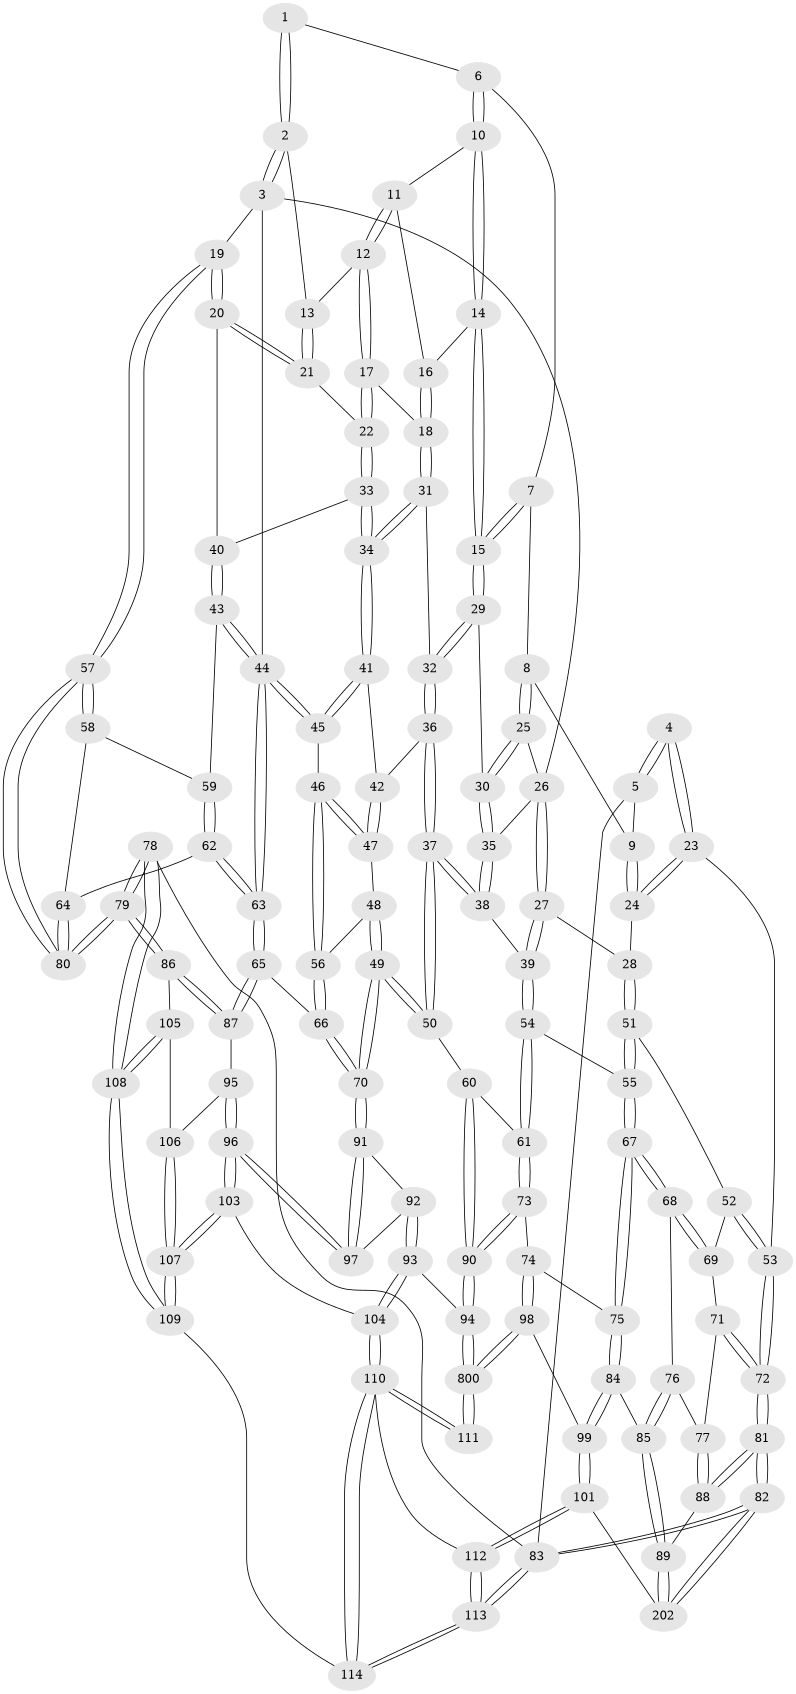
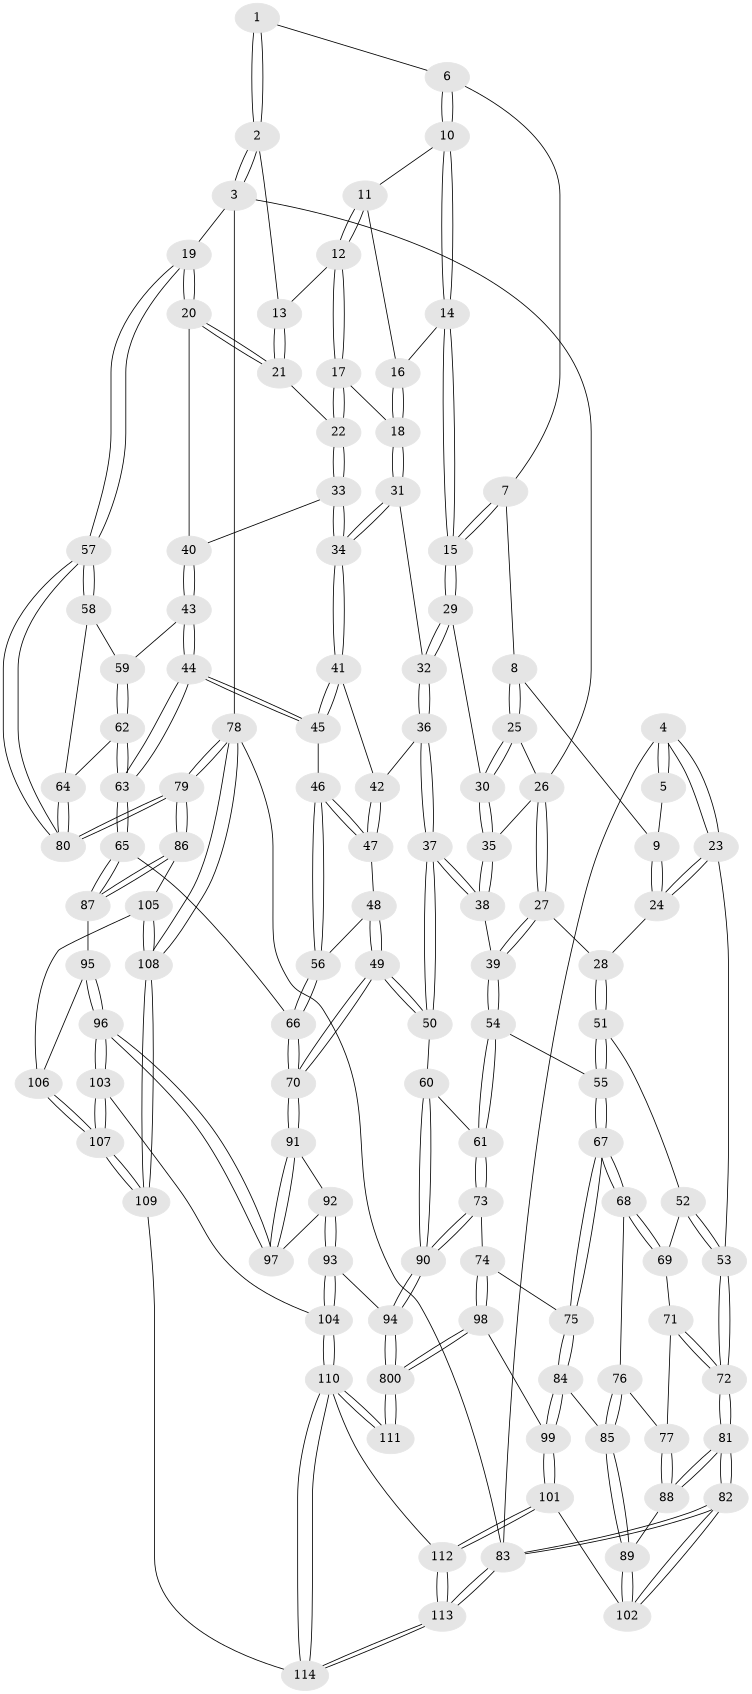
  graph {
    node [color=gray90 style=filled]
    1
    2
    6
    3
    13
    7
    10
    19
    78
    26
    21
    4
    5
    23
    83
    20
    57
    79
    108
    9
    24
    53
    113
    8
    15
    11
    14
    25
    29
    30
    28
    12
    16
    17
    18
    22
    32
    31
    33
    34
    40
    58
    80
    43
    72
    51
    27
    35
    39
    38
    54
    52
    55
    36
    41
    37
    42
    45
    50
    47
    60
    61
    44
    59
    46
    48
    63
    62
    65
    56
    66
    49
    70
    91
    90
    69
    67
    71
    81
    73
    68
    75
    64
    94
    74
    87
    95
    76
    84
    77
    85
    92
    97
    88
    82
    98
    99
    n98 [label=800]
    89
    86
    109
    105
-   102 [label=202]
+   102
    114
    101
    106
    96
    93
    104
    110
    111
    103
    107
    112
    1 -- 2
    1 -- 2
    1 -- 6
    2 -- 3
    2 -- 3
    2 -- 13
    6 -- 7
    6 -- 10
    6 -- 10
    3 -- 19
-   3 -- 44
+   3 -- 78
    3 -- 26
    13 -- 21
    13 -- 21
    7 -- 8
    7 -- 15
    7 -- 15
    10 -- 11
    10 -- 14
    10 -- 14
    19 -- 20
    19 -- 20
    19 -- 57
    19 -- 57
    78 -- 83
    78 -- 79
    78 -- 79
    78 -- 108
    78 -- 108
    26 -- 27
    26 -- 27
    26 -- 35
    21 -- 22
    4 -- 5
    4 -- 5
    4 -- 23
    4 -- 23
-   5 -- 83
+   4 -- 83
    5 -- 9
    23 -- 24
    23 -- 24
    23 -- 53
    83 -- 113
    83 -- 113
    20 -- 21
    20 -- 21
    20 -- 40
    57 -- 58
    57 -- 58
    57 -- 80
    57 -- 80
    79 -- 80
    79 -- 80
    79 -- 86
    79 -- 86
    108 -- 109
    108 -- 109
    9 -- 24
    9 -- 24
    24 -- 28
    53 -- 72
    53 -- 72
    113 -- 114
    113 -- 114
    8 -- 9
    8 -- 25
    8 -- 25
    15 -- 29
    15 -- 29
    11 -- 12
    11 -- 12
    11 -- 16
    14 -- 15
    14 -- 15
    14 -- 16
    25 -- 26
    25 -- 30
    25 -- 30
    29 -- 30
    29 -- 32
    29 -- 32
    30 -- 35
    30 -- 35
    28 -- 51
    28 -- 51
    12 -- 13
    12 -- 17
    12 -- 17
    16 -- 18
    16 -- 18
    17 -- 18
    17 -- 22
    17 -- 22
    18 -- 31
    18 -- 31
    22 -- 33
    22 -- 33
    32 -- 36
    32 -- 36
    31 -- 32
    31 -- 34
    31 -- 34
    33 -- 34
    33 -- 34
    33 -- 40
    34 -- 41
    34 -- 41
    40 -- 43
    40 -- 43
    58 -- 59
    58 -- 64
    43 -- 44
    43 -- 44
    43 -- 59
    72 -- 81
    72 -- 81
    51 -- 52
    51 -- 55
    51 -- 55
    27 -- 28
    27 -- 39
    27 -- 39
    35 -- 38
    35 -- 38
    39 -- 54
    39 -- 54
    38 -- 39
    54 -- 55
    54 -- 61
    54 -- 61
    52 -- 53
    52 -- 53
    52 -- 69
    55 -- 67
    55 -- 67
    36 -- 37
    36 -- 37
    36 -- 42
    41 -- 42
    41 -- 45
    41 -- 45
    37 -- 38
    37 -- 38
    37 -- 50
    37 -- 50
    42 -- 47
    42 -- 47
    45 -- 46
    50 -- 60
    47 -- 48
    60 -- 61
    60 -- 90
    60 -- 90
    61 -- 73
    61 -- 73
    44 -- 45
    44 -- 45
    44 -- 63
    44 -- 63
    59 -- 62
    59 -- 62
    46 -- 47
    46 -- 47
    46 -- 56
    46 -- 56
    48 -- 56
    48 -- 49
    48 -- 49
    63 -- 65
    63 -- 65
    62 -- 63
    62 -- 63
    62 -- 64
    65 -- 66
    65 -- 87
    65 -- 87
    56 -- 66
    56 -- 66
    66 -- 70
    66 -- 70
    49 -- 50
    49 -- 50
    49 -- 70
    49 -- 70
    70 -- 91
    70 -- 91
    91 -- 92
    91 -- 97
    91 -- 97
    90 -- 94
    90 -- 94
    69 -- 71
    67 -- 68
    67 -- 68
    67 -- 75
    67 -- 75
    71 -- 72
    71 -- 72
    71 -- 77
    81 -- 88
    81 -- 88
    81 -- 82
    81 -- 82
    73 -- 90
    73 -- 90
    73 -- 74
    68 -- 69
    68 -- 69
    68 -- 76
    75 -- 84
    75 -- 84
    64 -- 80
    64 -- 80
    94 -- n98
    94 -- n98
    74 -- 75
    74 -- 98
    74 -- 98
    87 -- 95
    95 -- 106
    95 -- 96
    95 -- 96
    76 -- 77
    76 -- 85
    76 -- 85
    84 -- 85
    84 -- 99
    84 -- 99
    77 -- 88
    77 -- 88
    85 -- 89
    85 -- 89
    92 -- 97
    92 -- 93
    92 -- 93
    88 -- 89
    82 -- 83
    82 -- 83
    82 -- 102
    82 -- 102
    98 -- 99
    98 -- n98
    98 -- n98
    99 -- 101
    99 -- 101
    n98 -- 111
    n98 -- 111
    89 -- 102
    89 -- 102
    86 -- 87
    86 -- 87
    86 -- 105
    109 -- 114
    105 -- 108
    105 -- 108
    105 -- 106
    101 -- 102
    101 -- 112
    101 -- 112
    106 -- 107
    106 -- 107
    96 -- 97
    96 -- 97
    96 -- 103
    96 -- 103
    93 -- 94
    93 -- 104
    93 -- 104
    104 -- 110
    104 -- 110
    110 -- 114
    110 -- 114
    110 -- 111
    110 -- 111
    110 -- 112
    103 -- 104
    103 -- 107
    103 -- 107
    107 -- 109
    107 -- 109
    112 -- 113
    112 -- 113
  }
